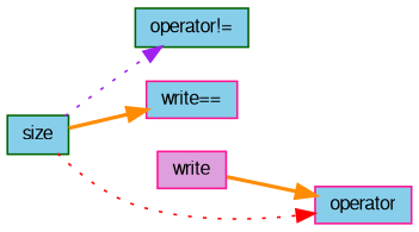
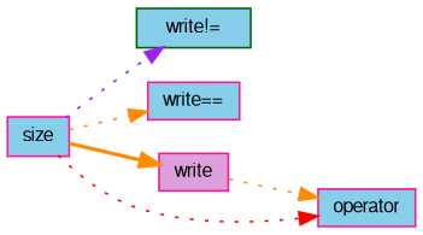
  digraph {
    rankdir=LR
    node [color=deeppink fillcolor=skyblue fontname=FreeSans fontsize=10 shape=record style=filled]
    edge [color=darkorange fontname=FreeSans fontsize=10 labelfontname=FreeSans labelfontsize=10 style=dotted]
-   n1 [color=darkgreen fontcolor=black height=0.2 label=size width=0.4]
-   n2 [color=darkgreen height=0.2 label="operator!=" width=0.4]
+   n1 [fontcolor=black height=0.2 label=size width=0.4]
+   n2 [color=darkgreen height=0.2 label="write!=" width=0.4]
    n3 [height=0.2 label="write==" width=0.4]
    n4 [fillcolor=plum height=0.2 label=write width=0.4]
    n5 [height=0.2 label=operator width=0.4]
    n1 -> n2 [color=purple]
-   n1 -> n3 [style=bold]
+   n1 -> n3
+   n1 -> n4 [style=bold]
    n1 -> n5 [color=red]
-   n4 -> n5 [style=bold]
+   n4 -> n5
  }
